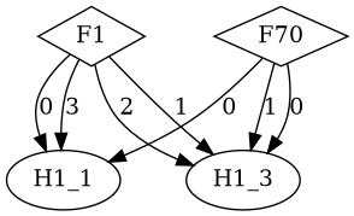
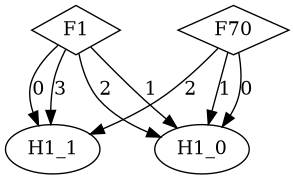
  digraph {
    n1 [label=H1_1]
-   n2 [label=H1_3]
+   n2 [label=H1_0]
    n3 [label=F1 shape=diamond]
    n4 [label=F70 shape=diamond]
    n3 -> n1 [label=3]
    n3 -> n1 [label=0]
    n3 -> n2 [label=2]
    n3 -> n2 [label=1]
-   n4 -> n1 [label=0]
+   n4 -> n1 [label=2]
    n4 -> n2 [label=1]
    n4 -> n2 [label=0]
  }
